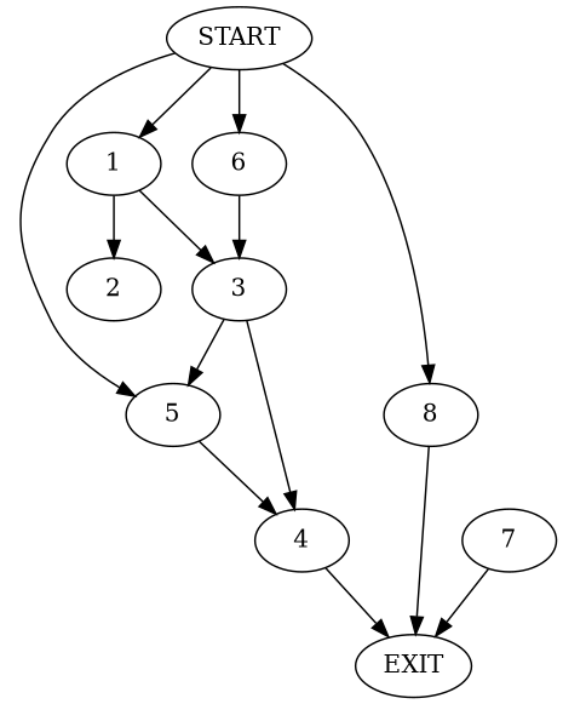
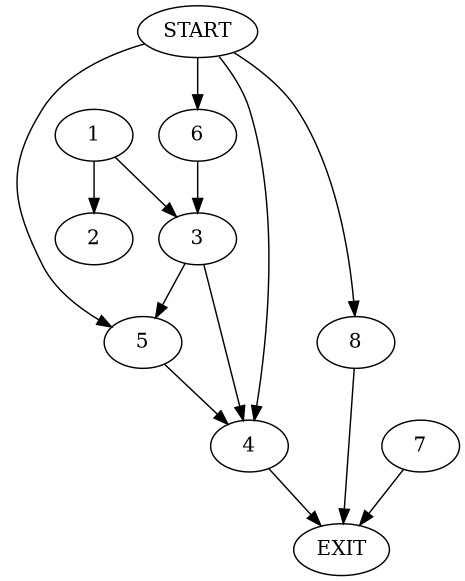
  digraph {
    n1 [label=START]
    1
    6
    8
    5
    2
    3
    n8 [label=EXIT]
    7
    4
-   n1 -> 1
+   n1 -> 4
    n1 -> 6
    n1 -> 8
    n1 -> 5
    1 -> 2
    1 -> 3
    6 -> 3
    8 -> n8
    5 -> 4
    3 -> 5
    3 -> 4
    7 -> n8
    4 -> n8
  }
